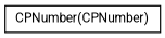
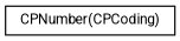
  digraph {
    rankdir=LR
    fontname=Roboto
-   n1 [color=black fillcolor=white fontname=Roboto fontsize=10 height=0.2 label="CPNumber(CPNumber)" shape=record style=filled width=0.4]
+   n1 [color=black fillcolor=white fontname=Roboto fontsize=10 height=0.2 label="CPNumber(CPCoding)" shape=record style=filled width=0.4]
  }
